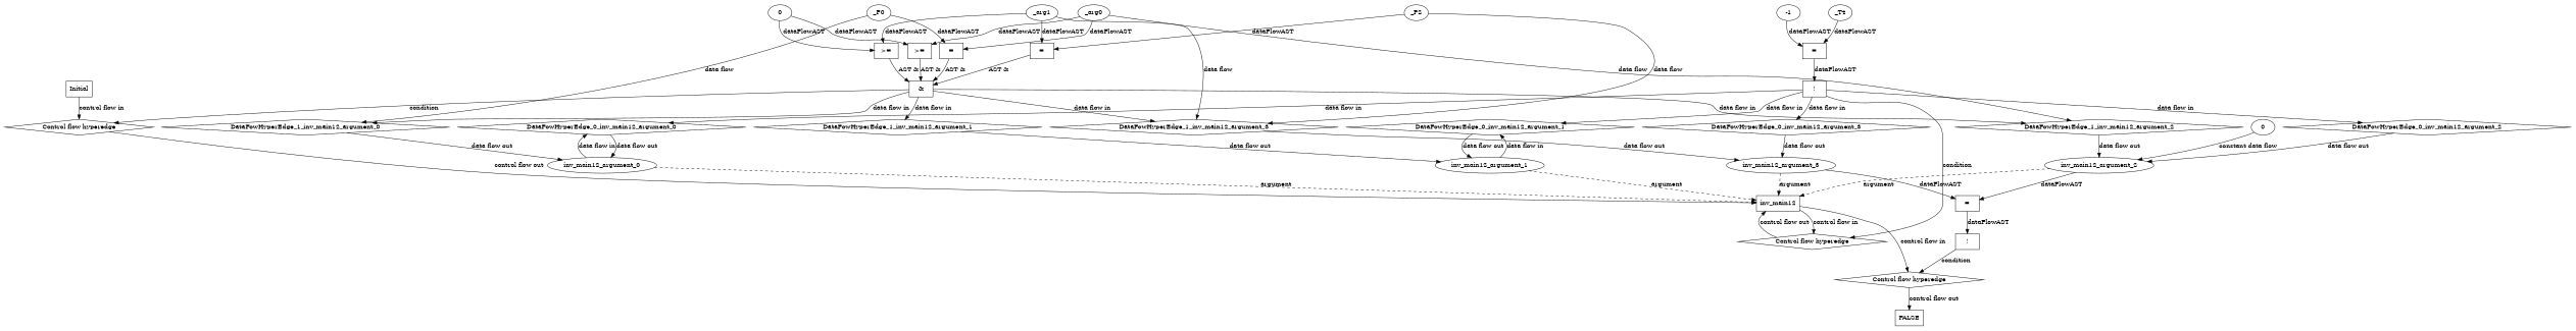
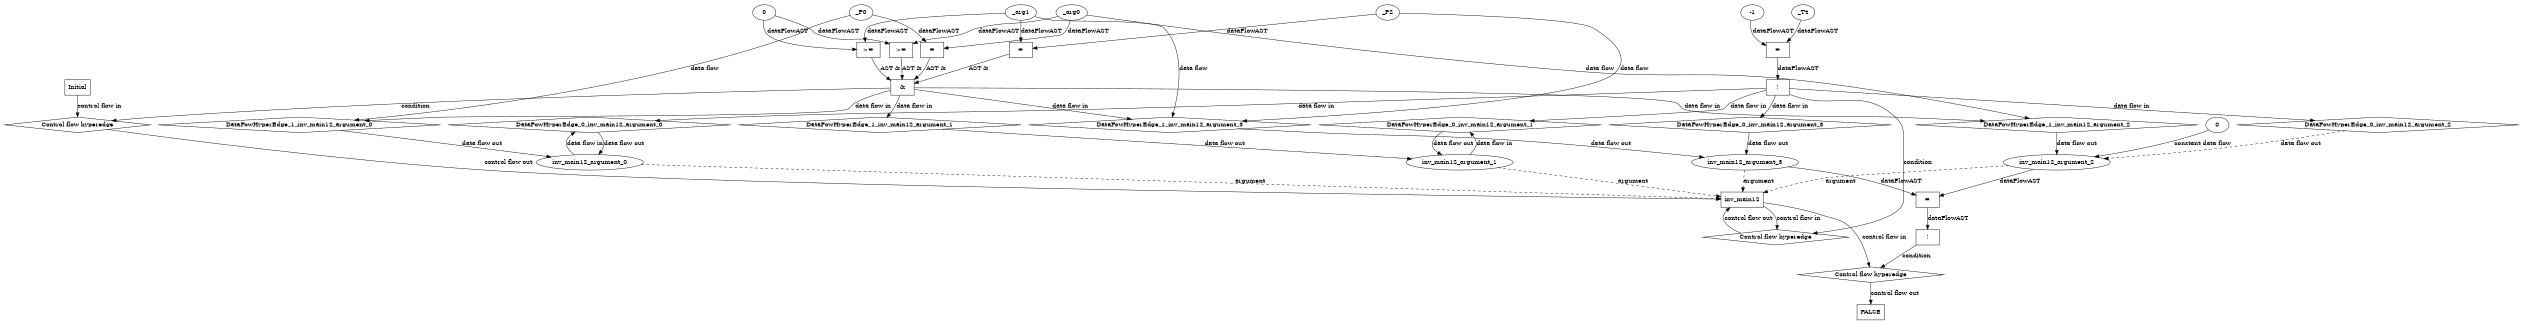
  digraph {
    node [shape=rect]
    n1 [label=inv_main12 nodeName=inv_main12]
    n2 [label="Control flow hyperedge" nodeName=ControlFowHyperEdge_0 shape=diamond]
    n3 [label="Control flow hyperedge" nodeName=ControlFowHyperEdge_2 shape=diamond]
    n4 [label=FALSE nodeName=FALSE]
    n5 [label=Initial nodeName=Initial]
    n6 [label="Control flow hyperedge" nodeName=ControlFowHyperEdge_1 shape=diamond]
    n7 [label=inv_main12_argument_0 nodeName=argument0 shape=oval]
    n8 [label=DataFowHyperEdge_0_inv_main12_argument_0 nodeName=DataFowHyperEdge_0_inv_main12_argument_0 shape=diamond]
    n9 [label=inv_main12_argument_1 nodeName=argument1 shape=oval]
    n10 [label=DataFowHyperEdge_0_inv_main12_argument_1 nodeName=DataFowHyperEdge_0_inv_main12_argument_1 shape=diamond]
    n11 [label=inv_main12_argument_2 nodeName=argument2 shape=oval]
    n12 [label="=" nodeName=xxxFALSE___inv_main12_2xxxguard_0_node_1]
    n13 [label="!" nodeName=xxxFALSE___inv_main12_2xxxguard_0_node_0]
    n14 [label=inv_main12_argument_3 nodeName=argument3 shape=oval]
    n15 [label="!" nodeName=xxxinv_main12___inv_main12_0xxxguard_0_node_0]
    n16 [label=DataFowHyperEdge_0_inv_main12_argument_2 nodeName=DataFowHyperEdge_0_inv_main12_argument_2 shape=diamond]
    n17 [label=DataFowHyperEdge_0_inv_main12_argument_3 nodeName=DataFowHyperEdge_0_inv_main12_argument_3 shape=diamond]
    n18 [label="=" nodeName=xxxinv_main12___inv_main12_0xxxguard_0_node_1]
    n19 [label=-1 nodeName=xxxinv_main12___inv_main12_0xxxguard_0_node_3 shape=""]
    n20 [label=_T4 nodeName=xxxinv_main12___inv_main12_0xxxdataFlow_0_node_0 shape=""]
    n21 [label="&" nodeName=xxxinv_main12___Initial_1xxx_and]
    n22 [label=DataFowHyperEdge_1_inv_main12_argument_0 nodeName=DataFowHyperEdge_1_inv_main12_argument_0 shape=diamond]
    n23 [label=DataFowHyperEdge_1_inv_main12_argument_1 nodeName=DataFowHyperEdge_1_inv_main12_argument_1 shape=diamond]
    n24 [label=DataFowHyperEdge_1_inv_main12_argument_2 nodeName=DataFowHyperEdge_1_inv_main12_argument_2 shape=diamond]
    n25 [label=DataFowHyperEdge_1_inv_main12_argument_3 nodeName=DataFowHyperEdge_1_inv_main12_argument_3 shape=diamond]
    n26 [label=">=" nodeName=xxxinv_main12___Initial_1xxxguard_0_node_0]
    n27 [label=0 nodeName=xxxinv_main12___Initial_1xxxguard_0_node_2 shape=""]
    n28 [label=">=" nodeName=xxxinv_main12___Initial_1xxxguard1_node_0]
    n29 [label=_arg1 nodeName=xxxinv_main12___Initial_1xxxdataFlow3_node_0 shape=""]
    n30 [label="=" nodeName=xxxinv_main12___Initial_1xxxguard3_node_0]
    n31 [label=_arg0 nodeName=xxxinv_main12___Initial_1xxxdataFlow2_node_0 shape=""]
    n32 [label="=" nodeName=xxxinv_main12___Initial_1xxxguard2_node_0]
    n33 [label=_P0 nodeName=xxxinv_main12___Initial_1xxxdataFlow_0_node_0 shape=""]
    n34 [label=_P2 nodeName=xxxinv_main12___Initial_1xxxdataFlow1_node_0 shape=""]
    n35 [label=0 nodeName=xxxFALSE___inv_main12_2xxxinv_main12_argument_2_constant_0 shape=""]
    n1 -> n2 [label="control flow in"]
    n1 -> n3 [label="control flow in"]
    n2 -> n1 [label="control flow out"]
    n3 -> n4 [label="control flow out"]
    n5 -> n6 [label="control flow in"]
    n6 -> n1 [label="control flow out"]
    n7 -> n1 [label=argument style=dashed]
    n7 -> n8 [label="data flow in"]
    n8 -> n7 [label="data flow out"]
    n9 -> n1 [label=argument style=dashed]
    n9 -> n10 [label="data flow in"]
    n10 -> n9 [label="data flow out"]
    n11 -> n1 [label=argument style=dashed]
    n11 -> n12 [label=dataFlowAST]
    n12 -> n13 [label=dataFlowAST]
    n13 -> n3 [label=condition]
    n14 -> n1 [label=argument style=dashed]
    n14 -> n12 [label=dataFlowAST]
    n15 -> n2 [label=condition]
    n15 -> n8 [label="data flow in"]
    n15 -> n10 [label="data flow in"]
    n15 -> n16 [label="data flow in"]
    n15 -> n17 [label="data flow in"]
-   n16 -> n11 [label="data flow out"]
+   n16 -> n11 [label="data flow out" style=dashed]
    n17 -> n14 [label="data flow out"]
    n18 -> n15 [label=dataFlowAST]
    n19 -> n18 [label=dataFlowAST]
    n20 -> n18 [label=dataFlowAST]
    n21 -> n6 [label=condition]
    n21 -> n22 [label="data flow in"]
    n21 -> n23 [label="data flow in"]
    n21 -> n24 [label="data flow in"]
    n21 -> n25 [label="data flow in"]
    n22 -> n7 [label="data flow out"]
    n23 -> n9 [label="data flow out"]
    n24 -> n11 [label="data flow out"]
    n25 -> n14 [label="data flow out"]
    n26 -> n21 [label="AST &"]
    n27 -> n26 [label=dataFlowAST]
    n27 -> n28 [label=dataFlowAST]
    n28 -> n21 [label="AST &"]
    n29 -> n25 [label="data flow"]
    n29 -> n26 [label=dataFlowAST]
    n29 -> n30 [label=dataFlowAST]
    n30 -> n21 [label="AST &"]
    n31 -> n24 [label="data flow"]
    n31 -> n28 [label=dataFlowAST]
    n31 -> n32 [label=dataFlowAST]
    n32 -> n21 [label="AST &"]
    n33 -> n22 [label="data flow"]
    n33 -> n32 [label=dataFlowAST]
    n34 -> n25 [label="data flow"]
    n34 -> n30 [label=dataFlowAST]
    n35 -> n11 [label="constant data flow"]
  }
